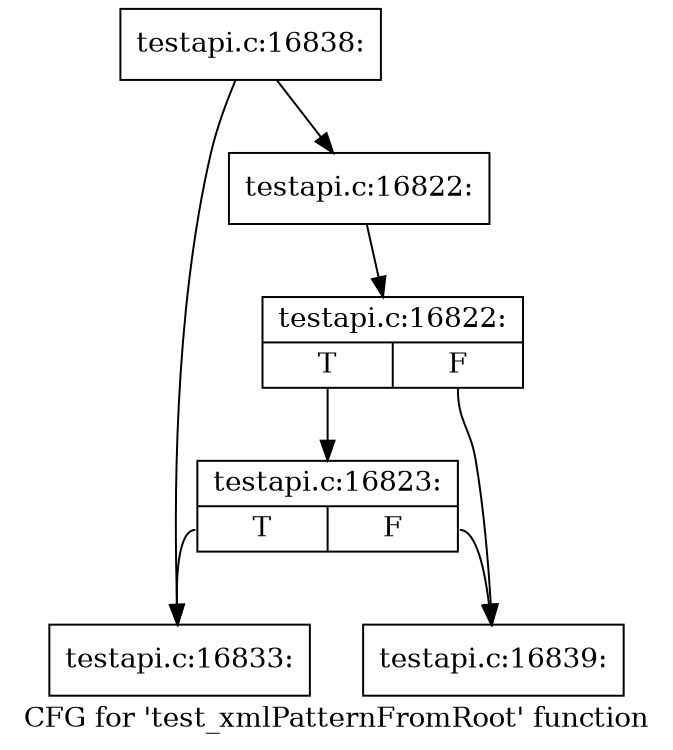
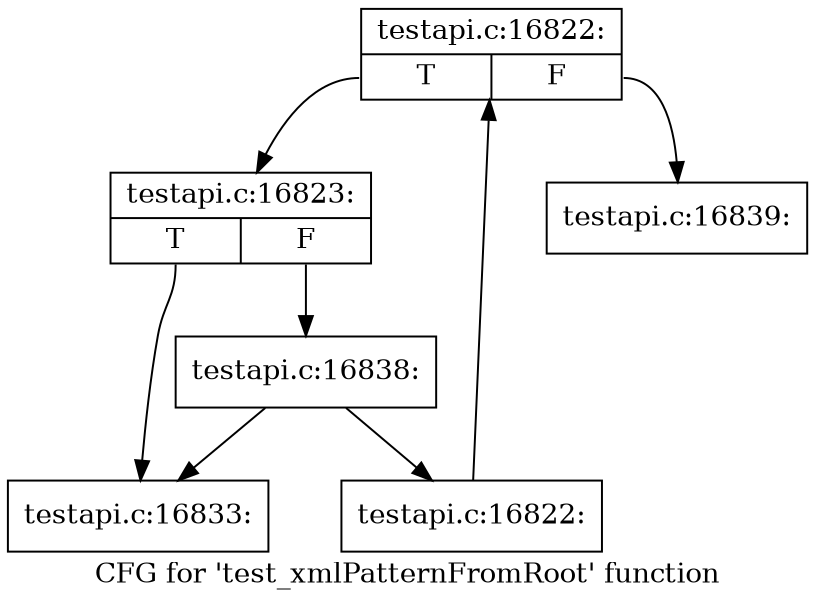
  digraph {
    label="CFG for 'test_xmlPatternFromRoot' function"
    node [shape=record]
    n1 [label="{testapi.c:16822:|{<s0>T|<s1>F}}"]
    n2 [label="{testapi.c:16823:|{<s0>T|<s1>F}}"]
    n3 [label="{testapi.c:16839:}"]
    n4 [label="{testapi.c:16833:}"]
    n5 [label="{testapi.c:16838:}"]
    n6 [label="{testapi.c:16822:}"]
    n1 -> n2 [tailport=s0]
    n1 -> n3 [tailport=s1]
    n2 -> n4 [tailport=s0]
-   n2 -> n3 [tailport=s1]
+   n2 -> n5 [tailport=s1]
    n5 -> n4
    n5 -> n6
    n6 -> n1
  }
